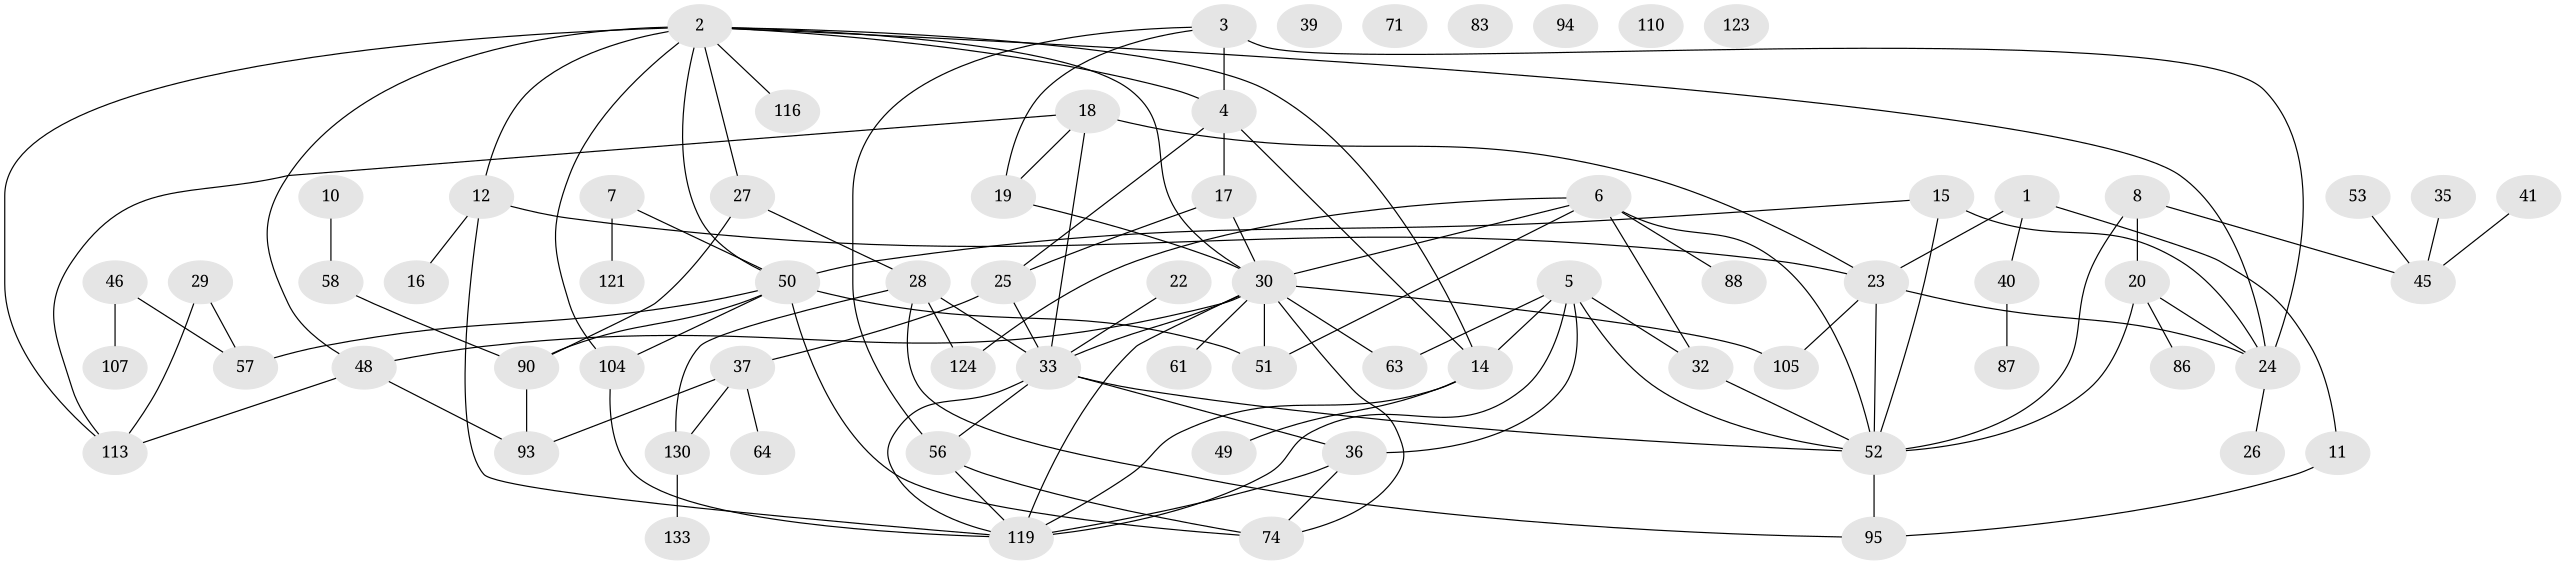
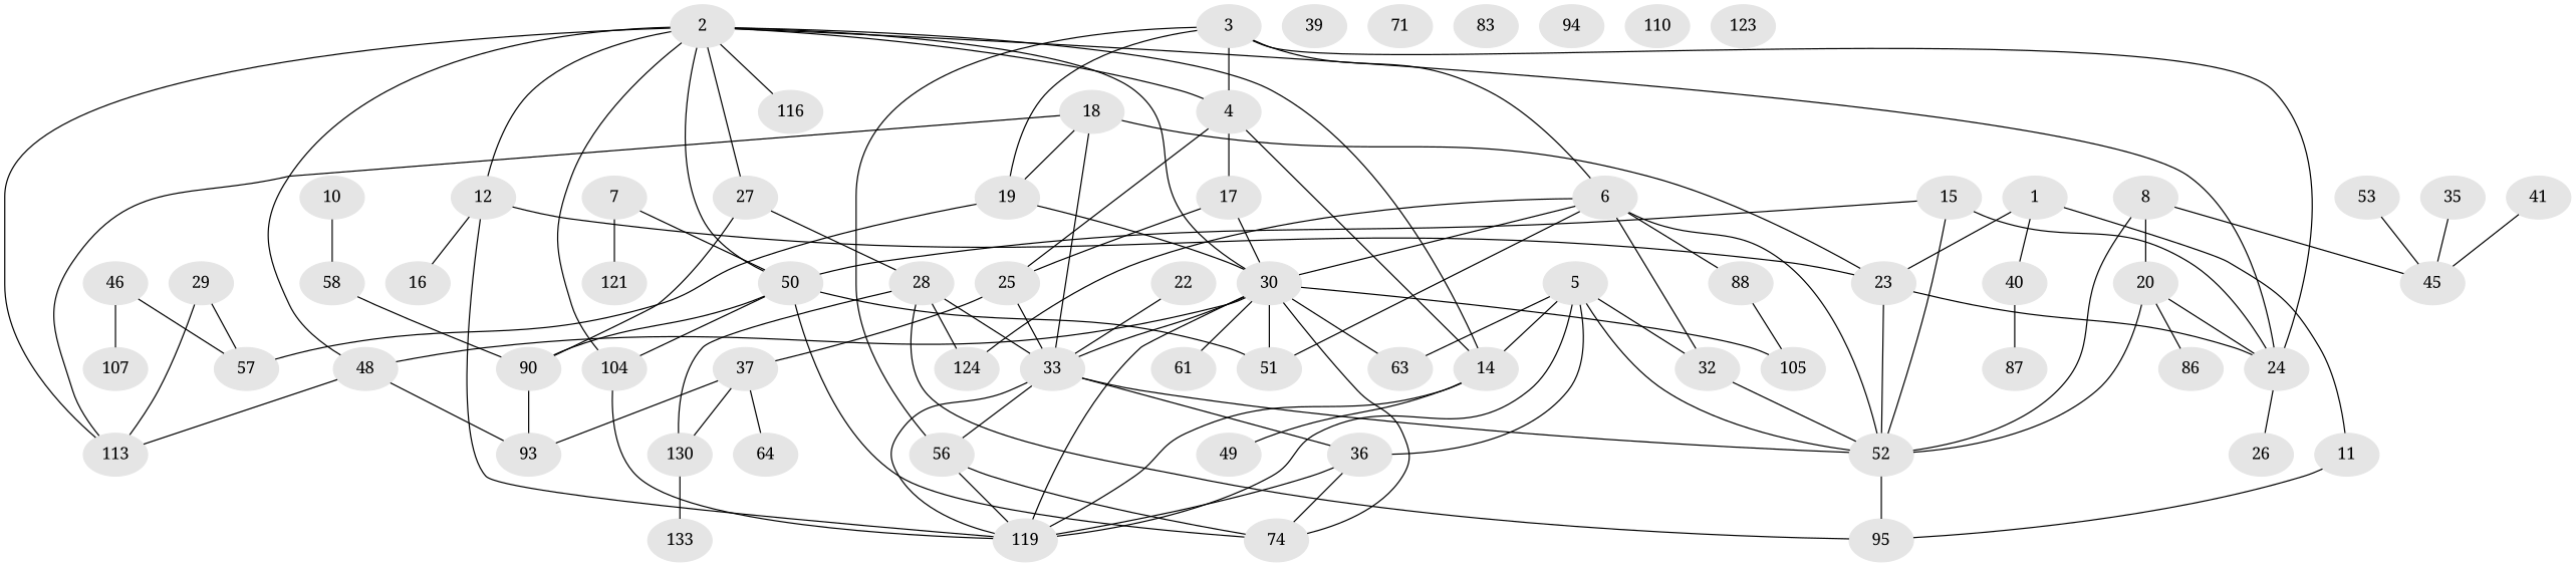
  graph {
    fontname="Noto Serif"
    node [color=gray90 fontname="Noto Serif" style=filled]
    edge [fontname="Noto Serif"]
    11 [super="+13"]
    95 [super="+117"]
    1
    23 [super="+47+79"]
    40
    24 [super="+75+98"]
    52 [super="+96+101+67"]
    105
    87
    2 [super="+42+44+9"]
    4 [super="+76+65"]
    12 [super="+118"]
    14
    27 [super="+43"]
    30 [super="+122+55+84+54"]
    48 [super="+72+89"]
    50 [super="+92"]
    104 [super="+127"]
    113
    116
    17 [super="+21"]
    25
    119 [super="+125"]
    16
    49
    26
    28 [super="+34"]
    90 [super="+99"]
    63
    51
    33 [super="+60"]
    61
    74 [super="+82"]
    45 [super="+111"]
    93
    3 [super="+77"]
    6 [super="+70+108"]
    19 [super="+115"]
    56
    32 [super="+38"]
    88
    124
    57 [super="+100+59"]
    37 [super="+81"]
    5 [super="+91"]
    36 [super="+128+112"]
    7 [super="+73"]
    121
    20 [super="+69"]
    86 [super="+129"]
    8
    10
    58
    15 [super="+62"]
    18
    22 [super="+97+109"]
    130
    64
    133
    29
    35
    39
    41 [super="+106"]
    46
    107
    53 [super="+132"]
    71
    83
    94 [super="+141"]
    110
    123
    11 -- 95
    1 -- 11
    1 -- 23
    1 -- 40
    23 -- 24
    23 -- 52
-   23 -- 105
+   88 -- 105
    40 -- 87
    24 -- 26
    52 -- 95
    2 -- 24
    2 -- 4
    2 -- 12
    2 -- 14
    2 -- 27
    2 -- 30
    2 -- 48
    2 -- 50 [weight=2]
    2 -- 104
    2 -- 113
    2 -- 116
    4 -- 14
    4 -- 17
    4 -- 25
    12 -- 23
    12 -- 119 [weight=2]
    12 -- 16
    14 -- 119
    14 -- 49
    27 -- 28
    27 -- 90
    30 -- 105
    30 -- 48
    30 -- 119 [weight=2]
    30 -- 63
    30 -- 51
    30 -- 33 [weight=3]
    30 -- 61
    30 -- 74
    48 -- 113
    48 -- 93
    50 -- 104
    50 -- 90
    50 -- 51
    50 -- 74
    104 -- 119
    17 -- 30
    17 -- 25
    25 -- 33
    25 -- 37
    28 -- 95
    28 -- 33
    28 -- 124
    28 -- 130
    90 -- 93
    33 -- 52
    33 -- 119
    33 -- 56
    33 -- 36
    3 -- 24
    3 -- 4
+   3 -- 6
    3 -- 19
    3 -- 56
    6 -- 52
    6 -- 30
    6 -- 51
    6 -- 32 [weight=2]
    6 -- 88
    6 -- 124
    19 -- 30
-   50 -- 57
+   19 -- 57
    56 -- 119
    56 -- 74
    32 -- 52
    37 -- 93
    37 -- 130
    37 -- 64
    5 -- 52
    5 -- 14
    5 -- 119
    5 -- 63
    5 -- 32
    5 -- 36
    36 -- 119
    36 -- 74
    7 -- 50
    7 -- 121
    20 -- 24
    20 -- 52
    20 -- 86
    8 -- 52
    8 -- 45
    8 -- 20
    10 -- 58
    58 -- 90
    15 -- 24
    15 -- 52
    15 -- 50
    18 -- 23
    18 -- 113
    18 -- 33
    18 -- 19
    22 -- 33
    130 -- 133
    29 -- 113
    29 -- 57 [weight=2]
    35 -- 45
    41 -- 45
    46 -- 57
    46 -- 107
    53 -- 45
  }
